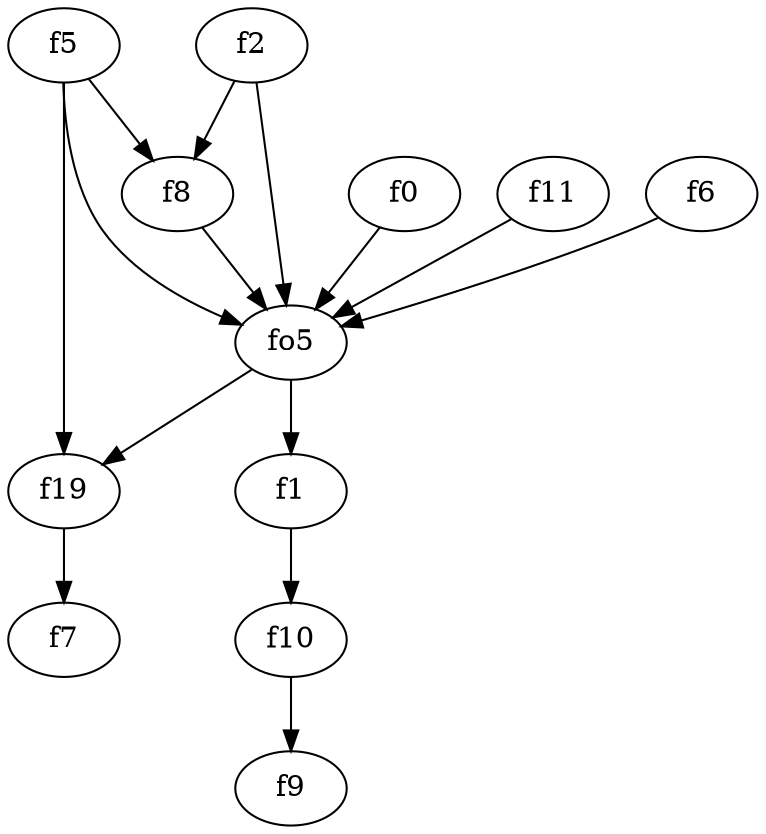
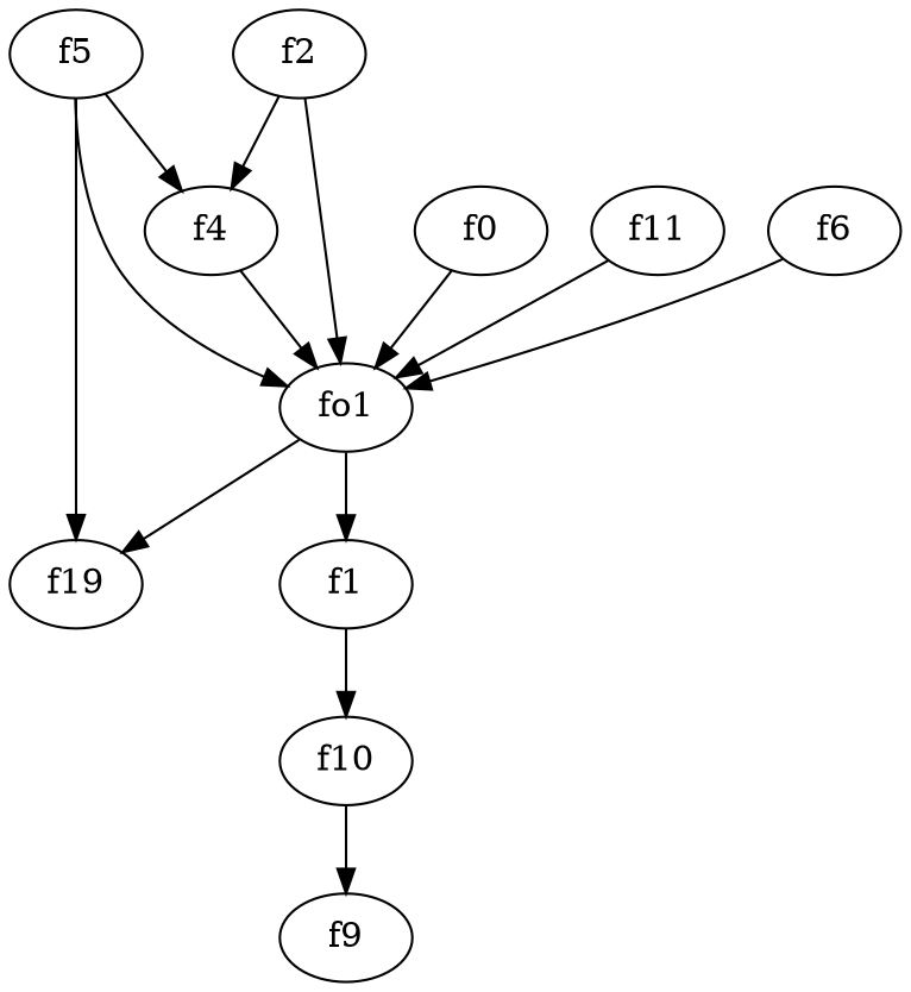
  strict digraph {
    edge [weight=2]
    f1
    f10
    f9
    f2
-   f8
-   fo1 [label=fo5]
+   f8 [label=f4]
+   fo1
    n7 [label=f19]
    n8 [label=f0]
    f11
    f5
-   f7
    f6
    f1 -> f10
    f10 -> f9
    f2 -> f8
    f2 -> fo1
    f8 -> fo1
    fo1 -> f1
    fo1 -> n7
-   n7 -> f7
    n8 -> fo1
    f11 -> fo1
    f5 -> f8
    f5 -> fo1
    f5 -> n7
    f6 -> fo1
  }
